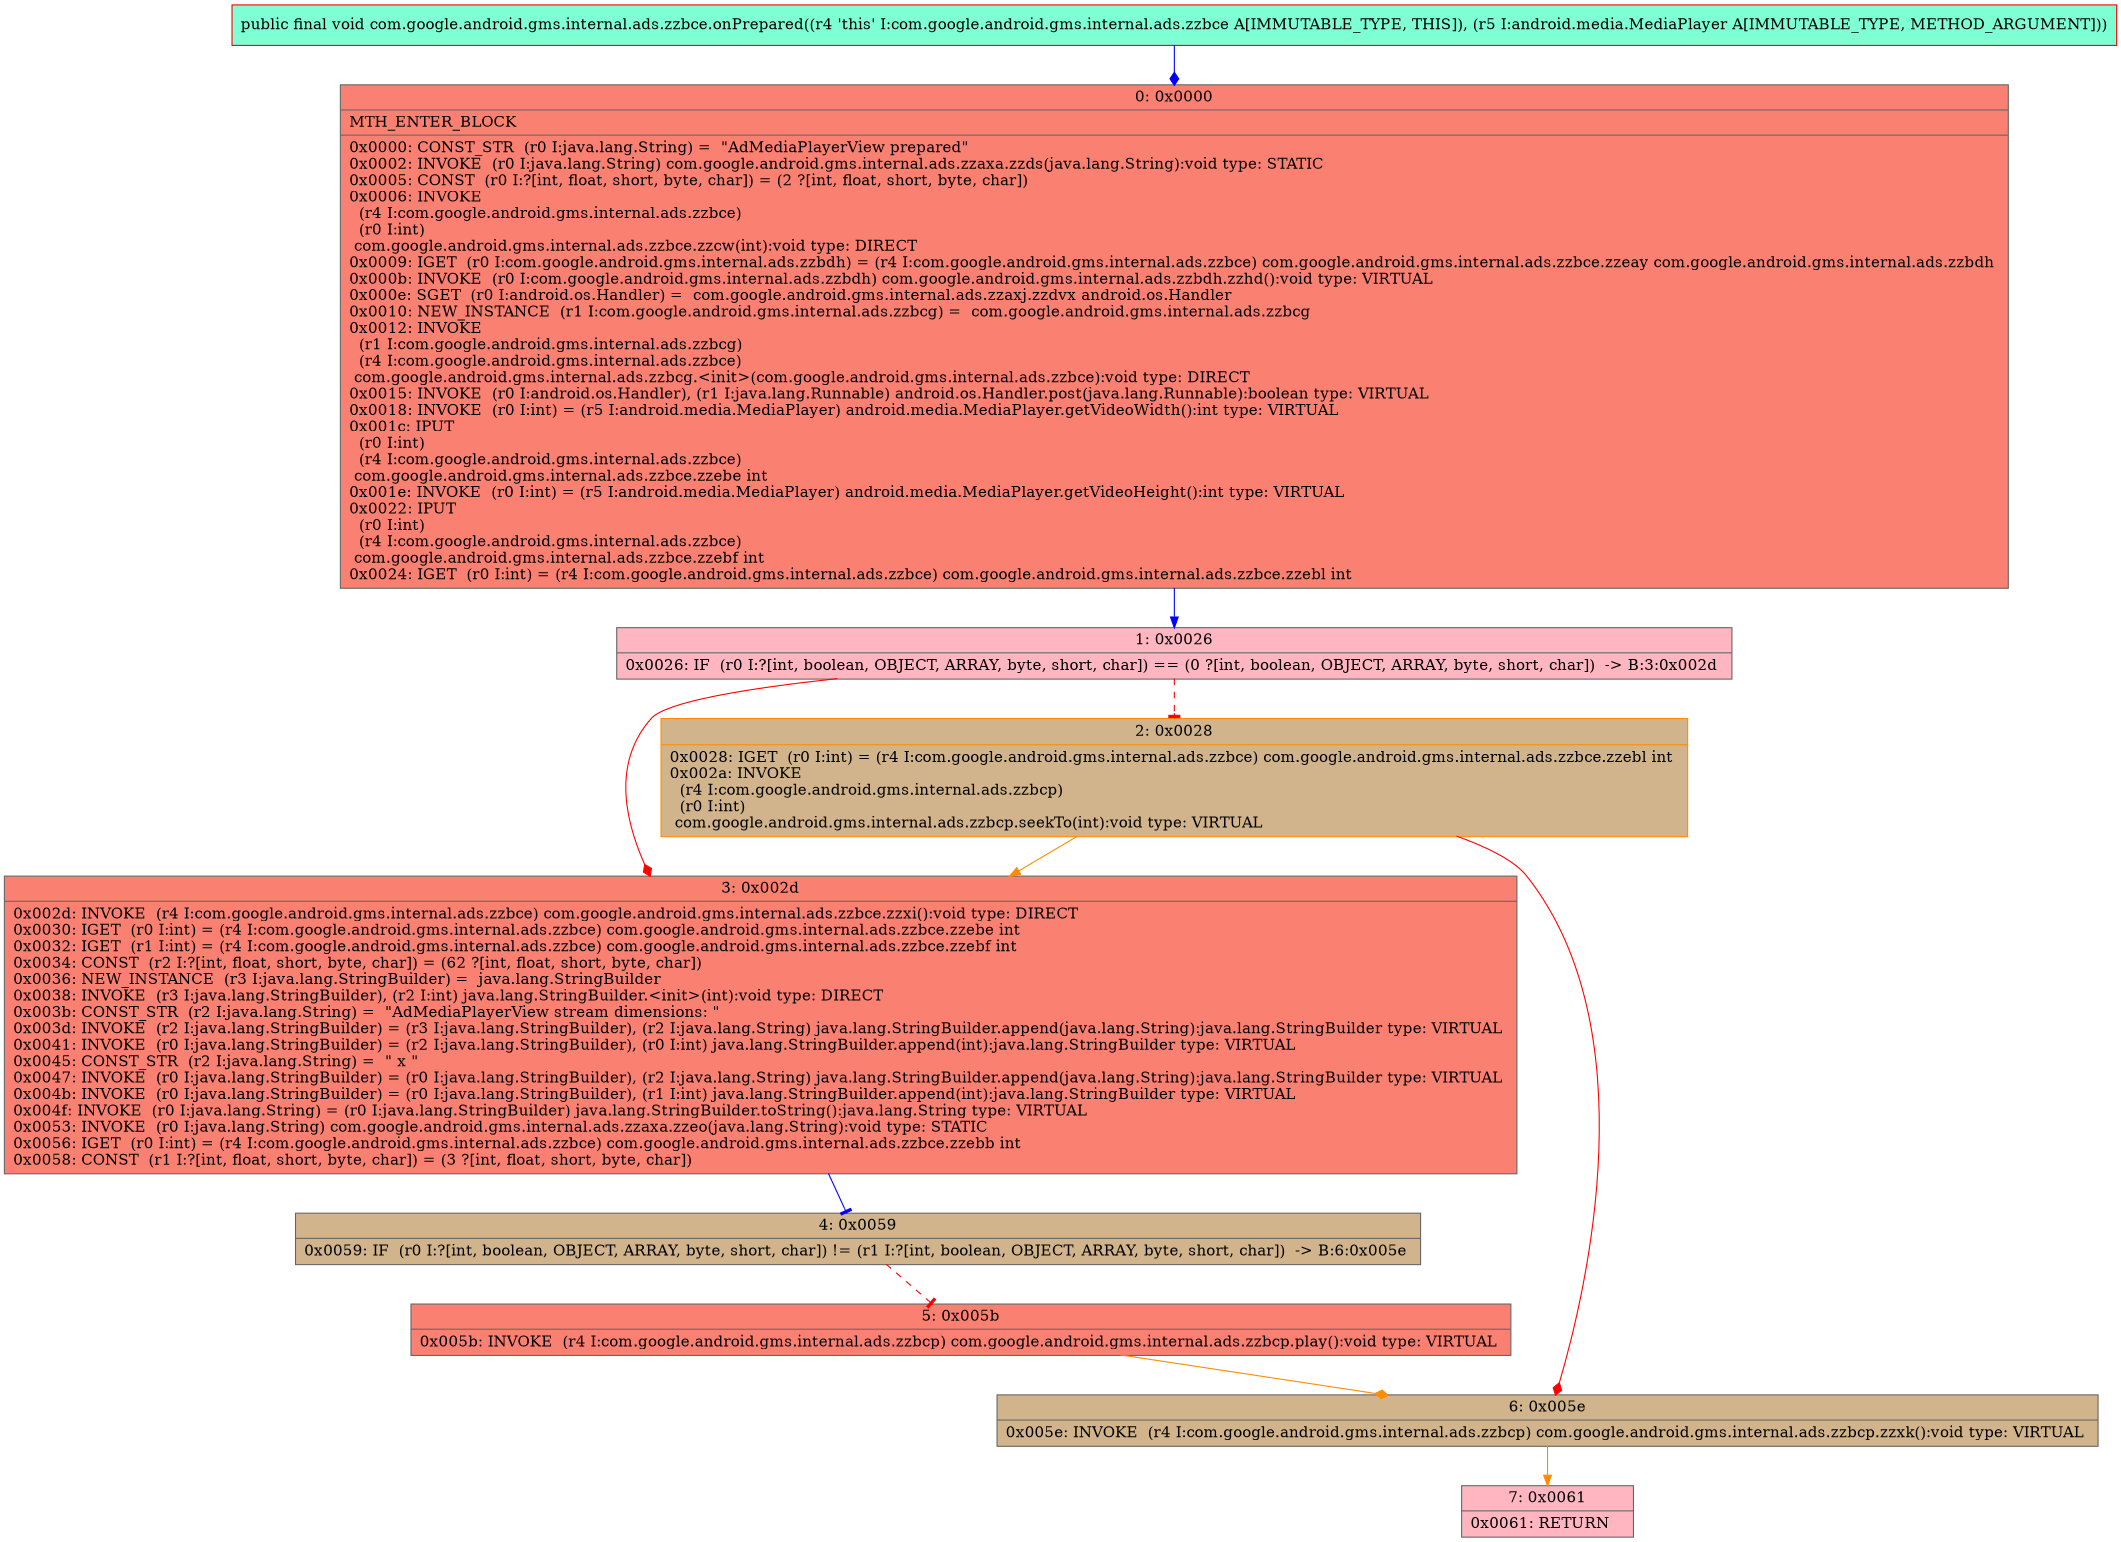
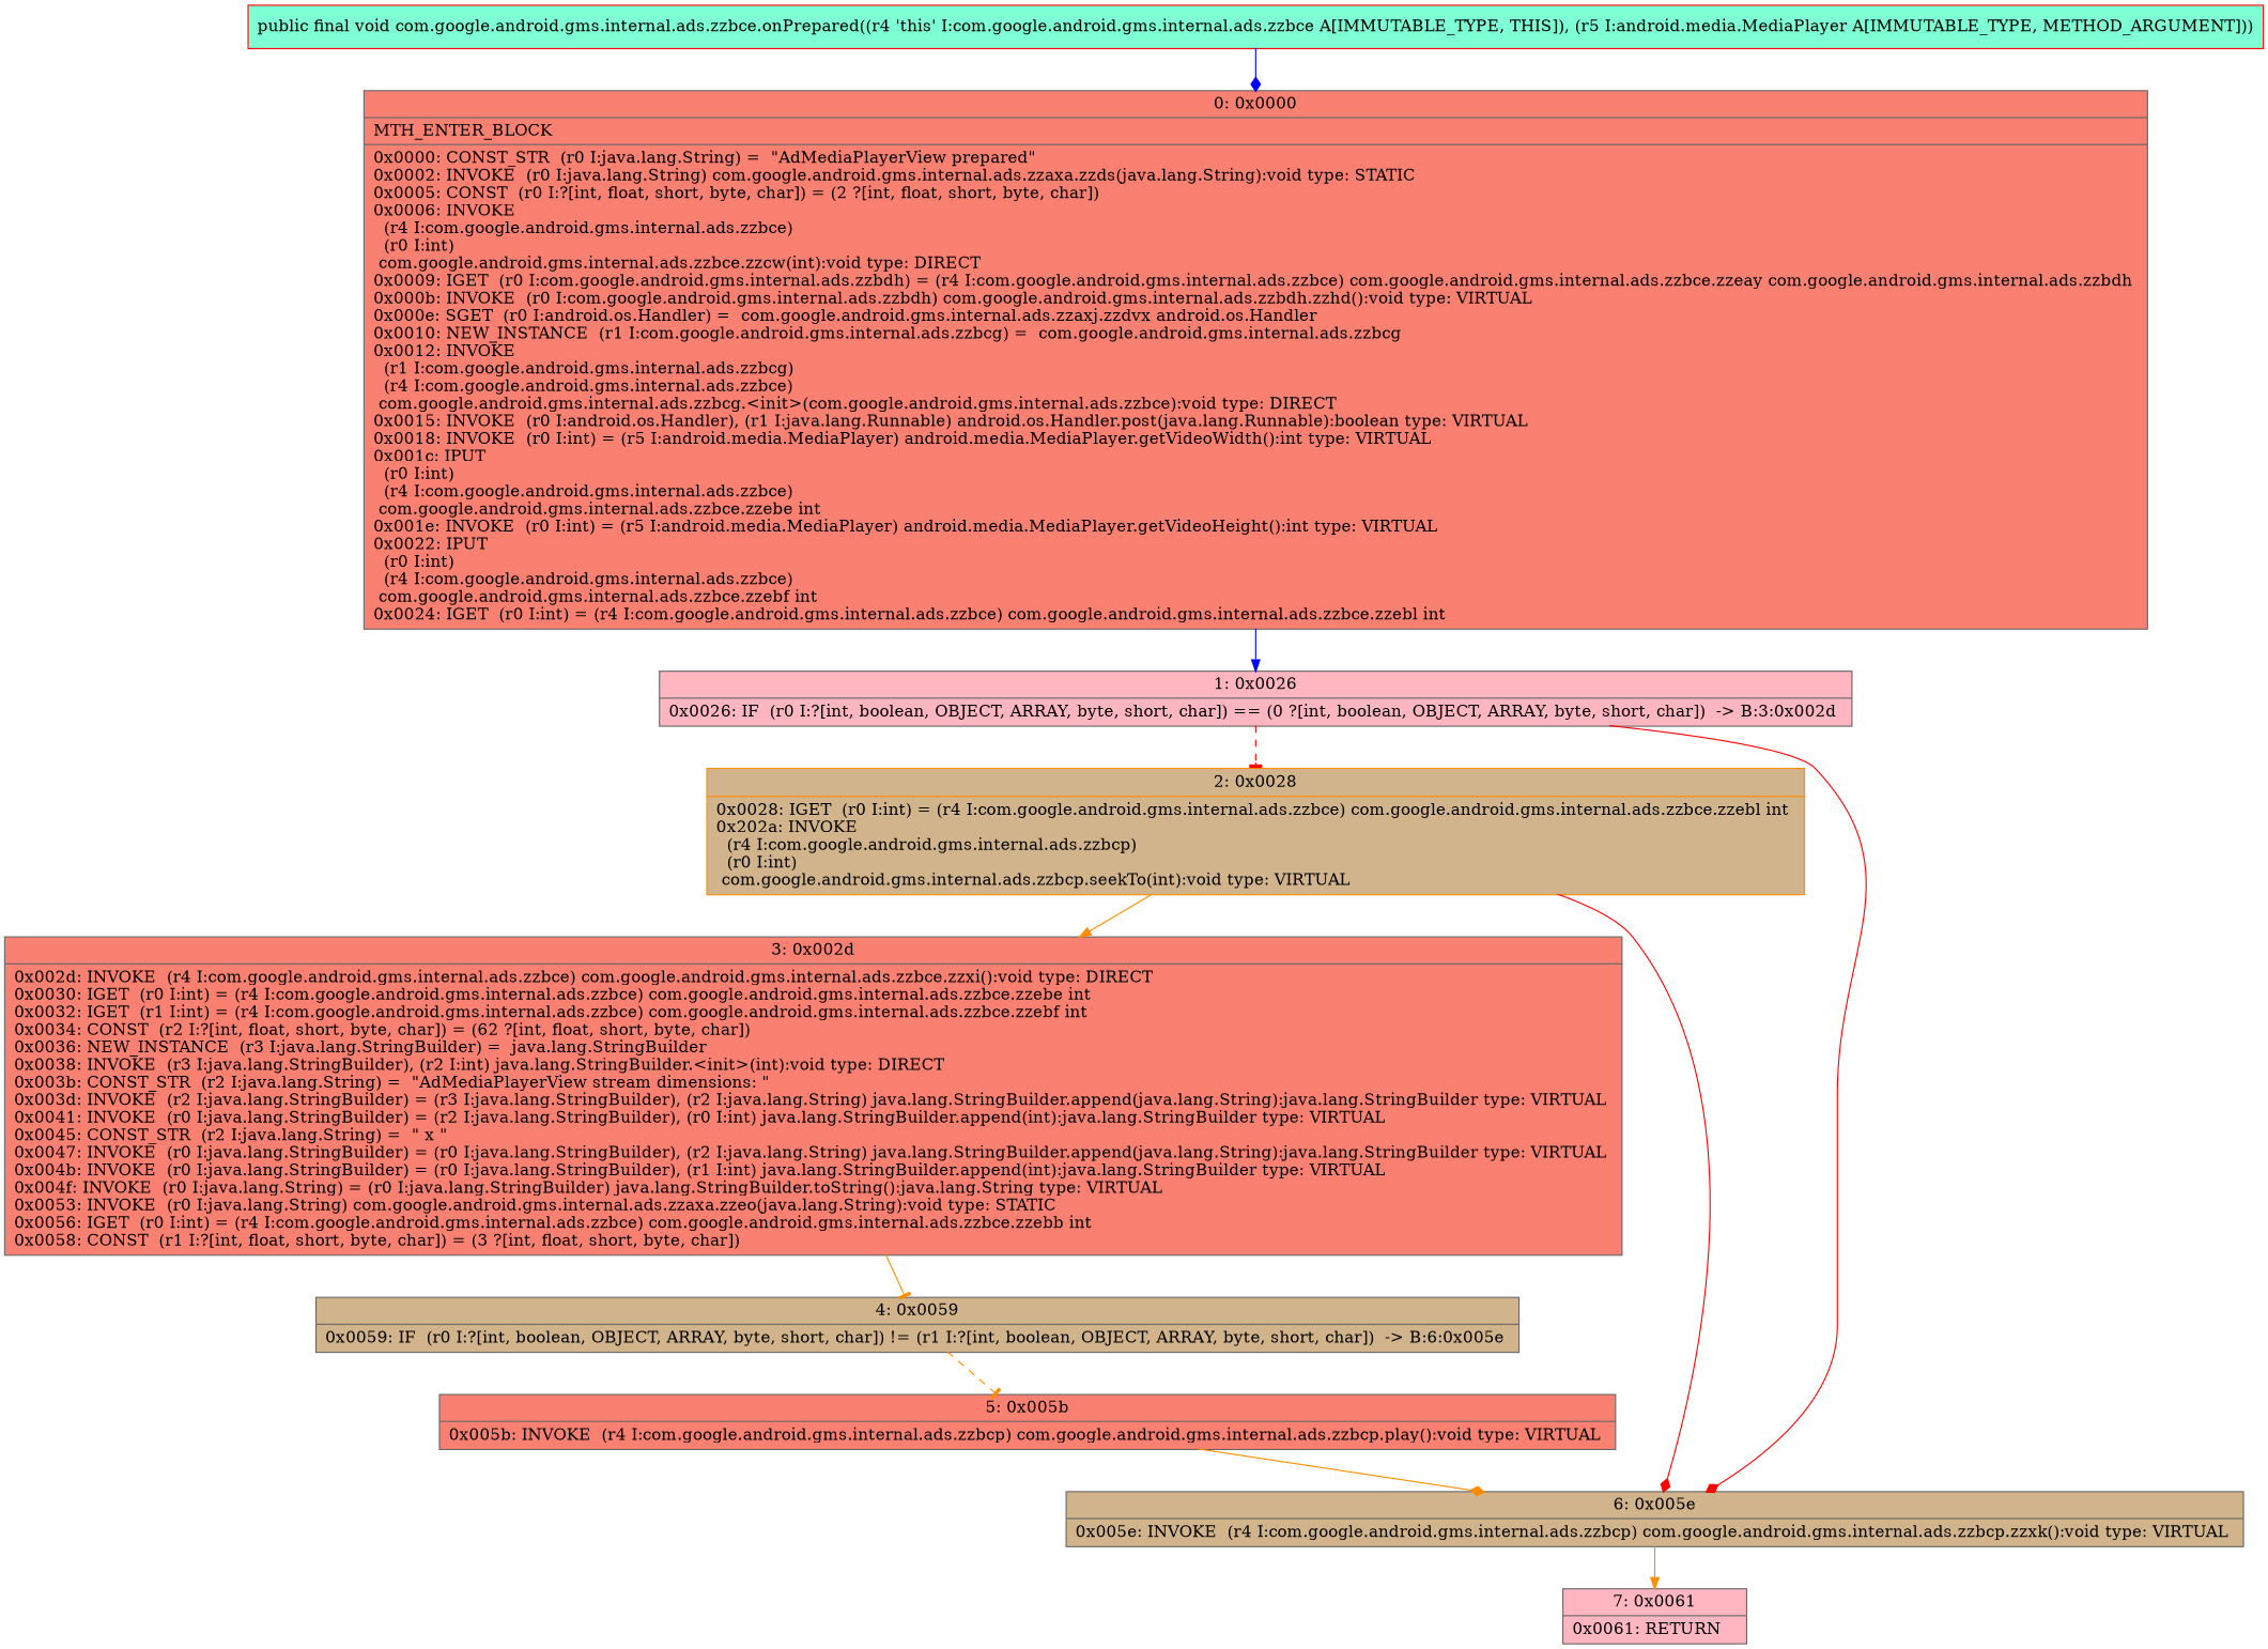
  digraph {
    node [color=gray40 fillcolor=salmon shape=record style=filled]
    edge [arrowhead=diamond color=darkorange]
    n1 [label="{0\:\ 0x0000|MTH_ENTER_BLOCK\l|0x0000: CONST_STR  (r0 I:java.lang.String) =  \"AdMediaPlayerView prepared\" \l0x0002: INVOKE  (r0 I:java.lang.String) com.google.android.gms.internal.ads.zzaxa.zzds(java.lang.String):void type: STATIC \l0x0005: CONST  (r0 I:?[int, float, short, byte, char]) = (2 ?[int, float, short, byte, char]) \l0x0006: INVOKE  \l  (r4 I:com.google.android.gms.internal.ads.zzbce)\l  (r0 I:int)\l com.google.android.gms.internal.ads.zzbce.zzcw(int):void type: DIRECT \l0x0009: IGET  (r0 I:com.google.android.gms.internal.ads.zzbdh) = (r4 I:com.google.android.gms.internal.ads.zzbce) com.google.android.gms.internal.ads.zzbce.zzeay com.google.android.gms.internal.ads.zzbdh \l0x000b: INVOKE  (r0 I:com.google.android.gms.internal.ads.zzbdh) com.google.android.gms.internal.ads.zzbdh.zzhd():void type: VIRTUAL \l0x000e: SGET  (r0 I:android.os.Handler) =  com.google.android.gms.internal.ads.zzaxj.zzdvx android.os.Handler \l0x0010: NEW_INSTANCE  (r1 I:com.google.android.gms.internal.ads.zzbcg) =  com.google.android.gms.internal.ads.zzbcg \l0x0012: INVOKE  \l  (r1 I:com.google.android.gms.internal.ads.zzbcg)\l  (r4 I:com.google.android.gms.internal.ads.zzbce)\l com.google.android.gms.internal.ads.zzbcg.\<init\>(com.google.android.gms.internal.ads.zzbce):void type: DIRECT \l0x0015: INVOKE  (r0 I:android.os.Handler), (r1 I:java.lang.Runnable) android.os.Handler.post(java.lang.Runnable):boolean type: VIRTUAL \l0x0018: INVOKE  (r0 I:int) = (r5 I:android.media.MediaPlayer) android.media.MediaPlayer.getVideoWidth():int type: VIRTUAL \l0x001c: IPUT  \l  (r0 I:int)\l  (r4 I:com.google.android.gms.internal.ads.zzbce)\l com.google.android.gms.internal.ads.zzbce.zzebe int \l0x001e: INVOKE  (r0 I:int) = (r5 I:android.media.MediaPlayer) android.media.MediaPlayer.getVideoHeight():int type: VIRTUAL \l0x0022: IPUT  \l  (r0 I:int)\l  (r4 I:com.google.android.gms.internal.ads.zzbce)\l com.google.android.gms.internal.ads.zzbce.zzebf int \l0x0024: IGET  (r0 I:int) = (r4 I:com.google.android.gms.internal.ads.zzbce) com.google.android.gms.internal.ads.zzbce.zzebl int \l}"]
    n2 [fillcolor=lightpink label="{1\:\ 0x0026|0x0026: IF  (r0 I:?[int, boolean, OBJECT, ARRAY, byte, short, char]) == (0 ?[int, boolean, OBJECT, ARRAY, byte, short, char])  \-\> B:3:0x002d \l}"]
-   n3 [color=darkorange fillcolor=tan label="{2\:\ 0x0028|0x0028: IGET  (r0 I:int) = (r4 I:com.google.android.gms.internal.ads.zzbce) com.google.android.gms.internal.ads.zzbce.zzebl int \l0x002a: INVOKE  \l  (r4 I:com.google.android.gms.internal.ads.zzbcp)\l  (r0 I:int)\l com.google.android.gms.internal.ads.zzbcp.seekTo(int):void type: VIRTUAL \l}"]
+   n3 [color=darkorange fillcolor=tan label="{2\:\ 0x0028|0x0028: IGET  (r0 I:int) = (r4 I:com.google.android.gms.internal.ads.zzbce) com.google.android.gms.internal.ads.zzbce.zzebl int \l0x202a: INVOKE  \l  (r4 I:com.google.android.gms.internal.ads.zzbcp)\l  (r0 I:int)\l com.google.android.gms.internal.ads.zzbcp.seekTo(int):void type: VIRTUAL \l}"]
    n4 [label="{3\:\ 0x002d|0x002d: INVOKE  (r4 I:com.google.android.gms.internal.ads.zzbce) com.google.android.gms.internal.ads.zzbce.zzxi():void type: DIRECT \l0x0030: IGET  (r0 I:int) = (r4 I:com.google.android.gms.internal.ads.zzbce) com.google.android.gms.internal.ads.zzbce.zzebe int \l0x0032: IGET  (r1 I:int) = (r4 I:com.google.android.gms.internal.ads.zzbce) com.google.android.gms.internal.ads.zzbce.zzebf int \l0x0034: CONST  (r2 I:?[int, float, short, byte, char]) = (62 ?[int, float, short, byte, char]) \l0x0036: NEW_INSTANCE  (r3 I:java.lang.StringBuilder) =  java.lang.StringBuilder \l0x0038: INVOKE  (r3 I:java.lang.StringBuilder), (r2 I:int) java.lang.StringBuilder.\<init\>(int):void type: DIRECT \l0x003b: CONST_STR  (r2 I:java.lang.String) =  \"AdMediaPlayerView stream dimensions: \" \l0x003d: INVOKE  (r2 I:java.lang.StringBuilder) = (r3 I:java.lang.StringBuilder), (r2 I:java.lang.String) java.lang.StringBuilder.append(java.lang.String):java.lang.StringBuilder type: VIRTUAL \l0x0041: INVOKE  (r0 I:java.lang.StringBuilder) = (r2 I:java.lang.StringBuilder), (r0 I:int) java.lang.StringBuilder.append(int):java.lang.StringBuilder type: VIRTUAL \l0x0045: CONST_STR  (r2 I:java.lang.String) =  \" x \" \l0x0047: INVOKE  (r0 I:java.lang.StringBuilder) = (r0 I:java.lang.StringBuilder), (r2 I:java.lang.String) java.lang.StringBuilder.append(java.lang.String):java.lang.StringBuilder type: VIRTUAL \l0x004b: INVOKE  (r0 I:java.lang.StringBuilder) = (r0 I:java.lang.StringBuilder), (r1 I:int) java.lang.StringBuilder.append(int):java.lang.StringBuilder type: VIRTUAL \l0x004f: INVOKE  (r0 I:java.lang.String) = (r0 I:java.lang.StringBuilder) java.lang.StringBuilder.toString():java.lang.String type: VIRTUAL \l0x0053: INVOKE  (r0 I:java.lang.String) com.google.android.gms.internal.ads.zzaxa.zzeo(java.lang.String):void type: STATIC \l0x0056: IGET  (r0 I:int) = (r4 I:com.google.android.gms.internal.ads.zzbce) com.google.android.gms.internal.ads.zzbce.zzebb int \l0x0058: CONST  (r1 I:?[int, float, short, byte, char]) = (3 ?[int, float, short, byte, char]) \l}"]
    n5 [fillcolor=tan label="{6\:\ 0x005e|0x005e: INVOKE  (r4 I:com.google.android.gms.internal.ads.zzbcp) com.google.android.gms.internal.ads.zzbcp.zzxk():void type: VIRTUAL \l}"]
    n6 [fillcolor=tan label="{4\:\ 0x0059|0x0059: IF  (r0 I:?[int, boolean, OBJECT, ARRAY, byte, short, char]) != (r1 I:?[int, boolean, OBJECT, ARRAY, byte, short, char])  \-\> B:6:0x005e \l}"]
    n7 [label="{5\:\ 0x005b|0x005b: INVOKE  (r4 I:com.google.android.gms.internal.ads.zzbcp) com.google.android.gms.internal.ads.zzbcp.play():void type: VIRTUAL \l}"]
    n8 [fillcolor=lightpink label="{7\:\ 0x0061|0x0061: RETURN   \l}"]
    n9 [color=red fillcolor=aquamarine label="{public final void com.google.android.gms.internal.ads.zzbce.onPrepared((r4 'this' I:com.google.android.gms.internal.ads.zzbce A[IMMUTABLE_TYPE, THIS]), (r5 I:android.media.MediaPlayer A[IMMUTABLE_TYPE, METHOD_ARGUMENT])) }"]
    n1 -> n2 [arrowhead=normal color=blue]
    n2 -> n3 [arrowhead=tee color=red style=dashed]
-   n2 -> n4 [color=red]
+   n2 -> n5 [color=red]
    n3 -> n4 [arrowhead=normal]
    n3 -> n5 [color=red]
-   n4 -> n6 [arrowhead=tee color=blue]
+   n4 -> n6 [arrowhead=tee]
    n5 -> n8 [arrowhead=normal]
-   n6 -> n7 [arrowhead=tee color=red style=dashed]
+   n6 -> n7 [arrowhead=tee style=dashed]
    n7 -> n5
    n9 -> n1 [color=blue]
  }
